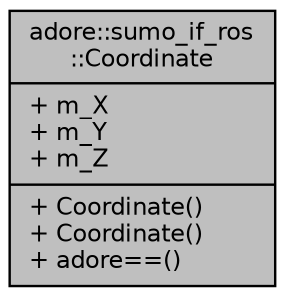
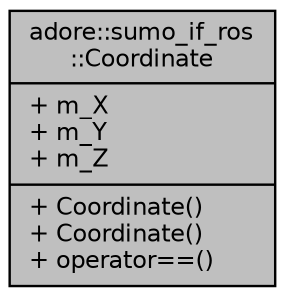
  digraph {
-   n1 [color=black fillcolor=grey75 fontcolor=black fontname=Helvetica fontsize=10 height=0.2 label="{adore::sumo_if_ros\l::Coordinate\n|+ m_X\l+ m_Y\l+ m_Z\l|+ Coordinate()\l+ Coordinate()\l+ adore==()\l}" shape=record style=filled width=0.4]
+   n1 [color=black fillcolor=grey75 fontcolor=black fontname=Helvetica fontsize=10 height=0.2 label="{adore::sumo_if_ros\l::Coordinate\n|+ m_X\l+ m_Y\l+ m_Z\l|+ Coordinate()\l+ Coordinate()\l+ operator==()\l}" shape=record style=filled width=0.4]
  }
